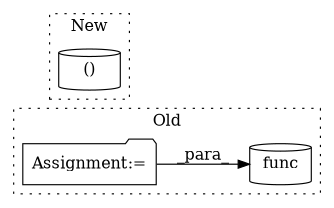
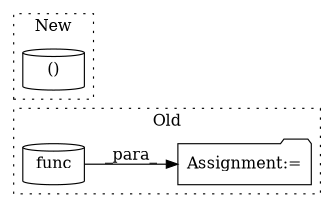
  digraph {
    rankdir=LR
    node [shape=cylinder]
    n1 [a=32 l="5,1" label=func s="4319,4336"]
    n2 [a=7 l=1 label="Assignment:=" s=4240 shape=folder]
    n3 [a=106 l=31 label="()" s=6540]
    subgraph cluster_1 {
      label=Old
      style=dotted
      n1
      n2
    }
    subgraph cluster_2 {
      label=New
      style=dotted
      n3
    }
-   n2 -> n1 [label=_para_ style=solid]
+   n1 -> n2 [label=_para_ style=solid]
  }
